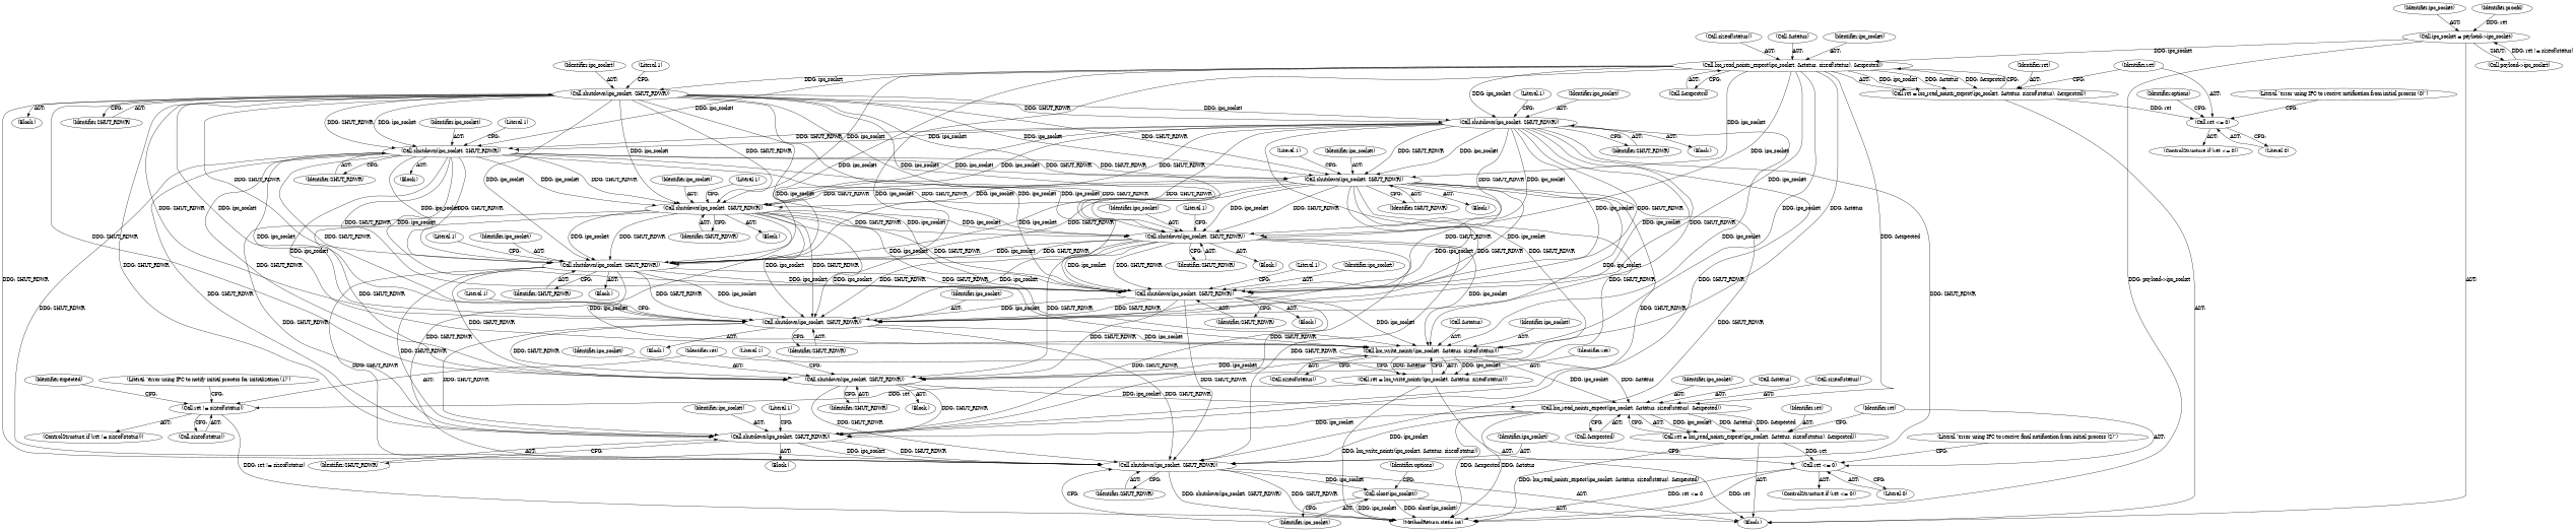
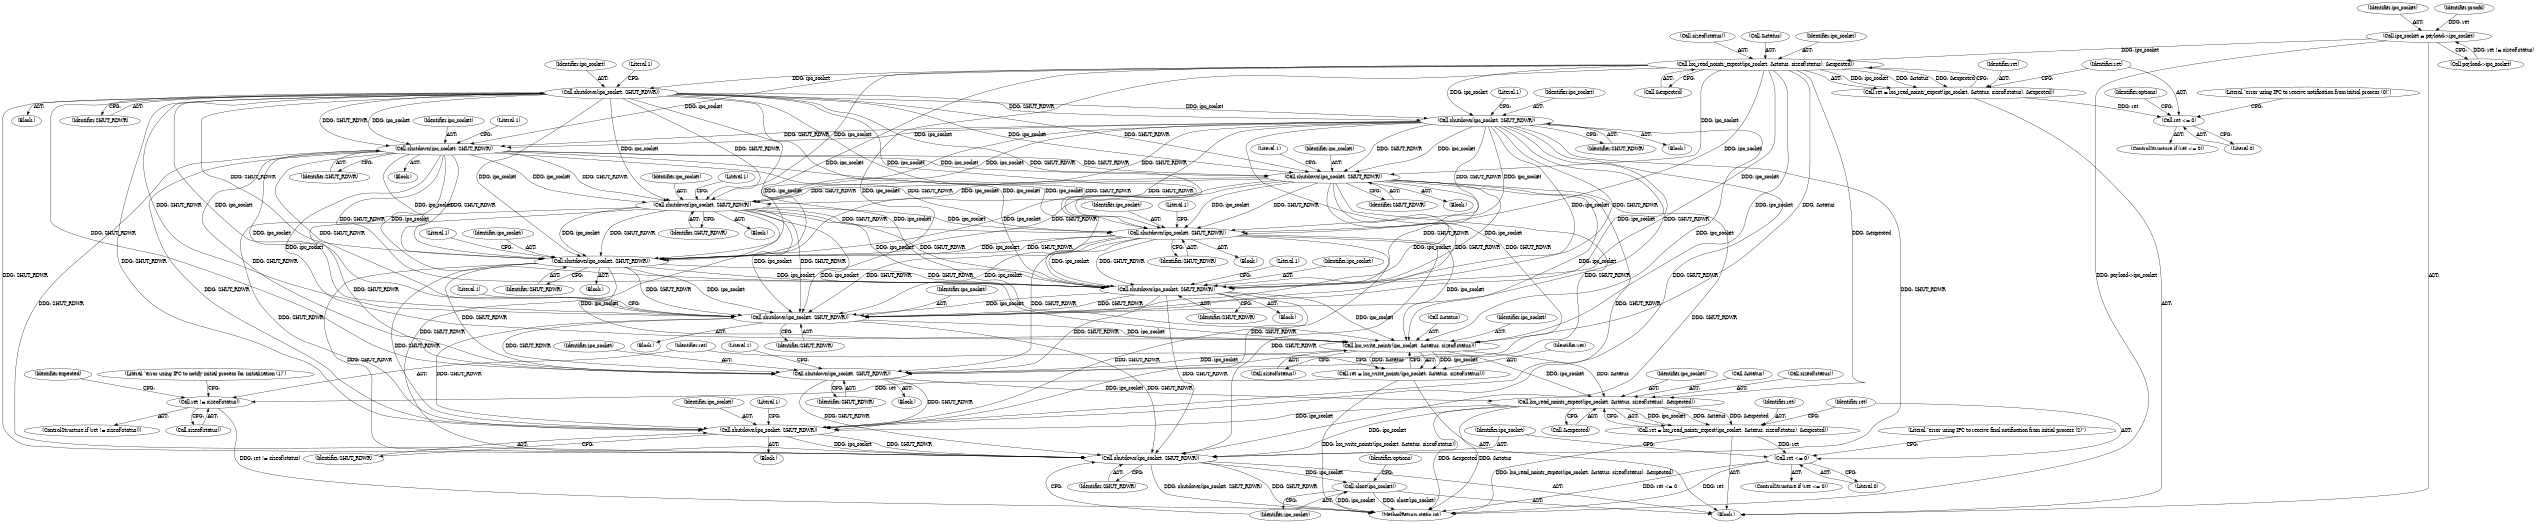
  digraph {
    n1 [label="(Call,lxc_read_nointr_expect(ipc_socket, &status, sizeof(status), &expected))"]
    n2 [label="(Call,ret = lxc_read_nointr_expect(ipc_socket, &status, sizeof(status), &expected))"]
    n3 [label="(Call,shutdown(ipc_socket, SHUT_RDWR))"]
    n4 [label="(Call,shutdown(ipc_socket, SHUT_RDWR))"]
    n5 [label="(Call,shutdown(ipc_socket, SHUT_RDWR))"]
    n6 [label="(Call,shutdown(ipc_socket, SHUT_RDWR))"]
    n7 [label="(Call,shutdown(ipc_socket, SHUT_RDWR))"]
    n8 [label="(Call,shutdown(ipc_socket, SHUT_RDWR))"]
    n9 [label="(Call,shutdown(ipc_socket, SHUT_RDWR))"]
    n10 [label="(Call,shutdown(ipc_socket, SHUT_RDWR))"]
    n11 [label="(Call,shutdown(ipc_socket, SHUT_RDWR))"]
    n12 [label="(Call,lxc_write_nointr(ipc_socket, &status, sizeof(status)))"]
    n13 [label="(Call,lxc_read_nointr_expect(ipc_socket, &status, sizeof(status), &expected))"]
    n14 [label="(Call,&expected)"]
    n15 [label="(Block,)"]
    n16 [label="(Call,ret <= 0)"]
    n17 [label="(Call,shutdown(ipc_socket, SHUT_RDWR))"]
    n18 [label="(Call,shutdown(ipc_socket, SHUT_RDWR))"]
    n19 [label="(Call,shutdown(ipc_socket, SHUT_RDWR))"]
    n20 [label="(Block,)"]
    n21 [label="(Identifier,SHUT_RDWR)"]
    n22 [label="(Identifier,SHUT_RDWR)"]
    n23 [label="(Block,)"]
    n24 [label="(Identifier,SHUT_RDWR)"]
    n25 [label="(Block,)"]
    n26 [label="(Identifier,SHUT_RDWR)"]
    n27 [label="(Block,)"]
    n28 [label="(Identifier,SHUT_RDWR)"]
    n29 [label="(Block,)"]
    n30 [label="(Identifier,SHUT_RDWR)"]
    n31 [label="(Block,)"]
    n32 [label="(Identifier,SHUT_RDWR)"]
    n33 [label="(Block,)"]
    n34 [label="(Block,)"]
    n35 [label="(Identifier,SHUT_RDWR)"]
    n36 [label="(Block,)"]
    n37 [label="(Identifier,SHUT_RDWR)"]
    n38 [label="(Call,ret = lxc_write_nointr(ipc_socket, &status, sizeof(status)))"]
    n39 [label="(Call,sizeof(status))"]
    n40 [label="(MethodReturn,static int)"]
    n41 [label="(Call,ret = lxc_read_nointr_expect(ipc_socket, &status, sizeof(status), &expected))"]
    n42 [label="(Call,&expected)"]
    n43 [label="(Call,ipc_socket = payload->ipc_socket)"]
    n44 [label="(Call,payload->ipc_socket)"]
    n45 [label="(ControlStructure,if (ret <= 0))"]
    n46 [label="(Literal,0)"]
    n47 [label="(Identifier,SHUT_RDWR)"]
    n48 [label="(Block,)"]
    n49 [label="(Block,)"]
    n50 [label="(Identifier,SHUT_RDWR)"]
    n51 [label="(Call,close(ipc_socket))"]
    n52 [label="(Identifier,SHUT_RDWR)"]
    n53 [label="(Call,ret != sizeof(status))"]
    n54 [label="(Call,sizeof(status))"]
    n55 [label="(ControlStructure,if (ret != sizeof(status)))"]
    n56 [label="(Call,ret <= 0)"]
    n57 [label="(Literal,0)"]
    n58 [label="(ControlStructure,if (ret <= 0))"]
    n59 [label="(Identifier,ipc_socket)"]
    n60 [label="(Identifier,ipc_socket)"]
    n61 [label="(Literal,1)"]
    n62 [label="(Identifier,ipc_socket)"]
    n63 [label="(Identifier,ipc_socket)"]
    n64 [label="(Identifier,ipc_socket)"]
    n65 [label="(Identifier,ipc_socket)"]
    n66 [label="(Identifier,ipc_socket)"]
    n67 [label="(Literal,1)"]
    n68 [label="(Literal,1)"]
    n69 [label="(Identifier,ret)"]
    n70 [label="(Literal,1)"]
    n71 [label="(Identifier,ipc_socket)"]
    n72 [label="(Literal,\"error using IPC to receive final notification from initial process (2)\")"]
    n73 [label="(Identifier,ipc_socket)"]
    n74 [label="(Call,sizeof(status))"]
    n75 [label="(Identifier,ipc_socket)"]
    n76 [label="(Literal,1)"]
    n77 [label="(Identifier,expected)"]
    n78 [label="(Identifier,ret)"]
    n79 [label="(Identifier,ipc_socket)"]
    n80 [label="(Identifier,ret)"]
    n81 [label="(Call,&status)"]
    n82 [label="(Literal,1)"]
    n83 [label="(Call,&status)"]
    n84 [label="(Literal,1)"]
    n85 [label="(Identifier,options)"]
    n86 [label="(Identifier,ipc_socket)"]
    n87 [label="(Identifier,ret)"]
    n88 [label="(Identifier,options)"]
    n89 [label="(Identifier,ret)"]
    n90 [label="(Call,&status)"]
    n91 [label="(Call,sizeof(status))"]
    n92 [label="(Identifier,ipc_socket)"]
    n93 [label="(Identifier,ipc_socket)"]
    n94 [label="(Literal,1)"]
    n95 [label="(Identifier,ret)"]
    n96 [label="(Literal,\"error using IPC to receive notification from initial process (0)\")"]
    n97 [label="(Identifier,ipc_socket)"]
    n98 [label="(Identifier,procfd)"]
    n99 [label="(Identifier,ipc_socket)"]
    n100 [label="(Literal,1)"]
    n101 [label="(Literal,1)"]
    n102 [label="(Literal,1)"]
    n103 [label="(Identifier,ipc_socket)"]
    n104 [label="(Literal,\"error using IPC to notify initial process for initialization (1)\")"]
    n1 -> n2 [label="AST: "]
    n1 -> n2 [label="DDG: ipc_socket"]
    n1 -> n2 [label="DDG: &status"]
    n1 -> n2 [label="DDG: &expected"]
    n1 -> n3 [label="DDG: ipc_socket"]
    n1 -> n4 [label="DDG: ipc_socket"]
    n1 -> n5 [label="DDG: ipc_socket"]
    n1 -> n6 [label="DDG: ipc_socket"]
    n1 -> n7 [label="DDG: ipc_socket"]
    n1 -> n8 [label="DDG: ipc_socket"]
    n1 -> n9 [label="DDG: ipc_socket"]
    n1 -> n10 [label="DDG: ipc_socket"]
    n1 -> n11 [label="DDG: ipc_socket"]
    n1 -> n12 [label="DDG: ipc_socket"]
    n1 -> n12 [label="DDG: &status"]
    n1 -> n13 [label="DDG: &expected"]
    n1 -> n14 [label="CFG: "]
    n2 -> n1 [label="CFG: "]
    n2 -> n15 [label="AST: "]
    n2 -> n16 [label="DDG: ret"]
    n3 -> n4 [label="DDG: ipc_socket"]
    n3 -> n4 [label="DDG: SHUT_RDWR"]
    n3 -> n5 [label="DDG: ipc_socket"]
    n3 -> n5 [label="DDG: SHUT_RDWR"]
    n3 -> n6 [label="DDG: ipc_socket"]
    n3 -> n6 [label="DDG: SHUT_RDWR"]
    n3 -> n7 [label="DDG: ipc_socket"]
    n3 -> n7 [label="DDG: SHUT_RDWR"]
    n3 -> n8 [label="DDG: ipc_socket"]
    n3 -> n8 [label="DDG: SHUT_RDWR"]
    n3 -> n9 [label="DDG: ipc_socket"]
    n3 -> n9 [label="DDG: SHUT_RDWR"]
    n3 -> n10 [label="DDG: ipc_socket"]
    n3 -> n10 [label="DDG: SHUT_RDWR"]
    n3 -> n11 [label="DDG: ipc_socket"]
    n3 -> n11 [label="DDG: SHUT_RDWR"]
    n3 -> n12 [label="DDG: ipc_socket"]
    n3 -> n17 [label="DDG: SHUT_RDWR"]
    n3 -> n18 [label="DDG: SHUT_RDWR"]
    n3 -> n19 [label="DDG: SHUT_RDWR"]
    n3 -> n20 [label="AST: "]
    n3 -> n21 [label="CFG: "]
    n4 -> n5 [label="DDG: ipc_socket"]
    n4 -> n5 [label="DDG: SHUT_RDWR"]
    n4 -> n6 [label="DDG: ipc_socket"]
    n4 -> n6 [label="DDG: SHUT_RDWR"]
    n4 -> n7 [label="DDG: ipc_socket"]
    n4 -> n7 [label="DDG: SHUT_RDWR"]
    n4 -> n8 [label="DDG: ipc_socket"]
    n4 -> n8 [label="DDG: SHUT_RDWR"]
    n4 -> n9 [label="DDG: ipc_socket"]
    n4 -> n9 [label="DDG: SHUT_RDWR"]
    n4 -> n10 [label="DDG: ipc_socket"]
    n4 -> n10 [label="DDG: SHUT_RDWR"]
    n4 -> n11 [label="DDG: ipc_socket"]
    n4 -> n11 [label="DDG: SHUT_RDWR"]
    n4 -> n12 [label="DDG: ipc_socket"]
    n4 -> n17 [label="DDG: SHUT_RDWR"]
    n4 -> n18 [label="DDG: SHUT_RDWR"]
    n4 -> n19 [label="DDG: SHUT_RDWR"]
    n4 -> n22 [label="CFG: "]
    n4 -> n23 [label="AST: "]
    n5 -> n6 [label="DDG: ipc_socket"]
    n5 -> n6 [label="DDG: SHUT_RDWR"]
    n5 -> n7 [label="DDG: ipc_socket"]
    n5 -> n7 [label="DDG: SHUT_RDWR"]
    n5 -> n8 [label="DDG: ipc_socket"]
    n5 -> n8 [label="DDG: SHUT_RDWR"]
    n5 -> n9 [label="DDG: ipc_socket"]
    n5 -> n9 [label="DDG: SHUT_RDWR"]
    n5 -> n10 [label="DDG: ipc_socket"]
    n5 -> n10 [label="DDG: SHUT_RDWR"]
    n5 -> n11 [label="DDG: ipc_socket"]
    n5 -> n11 [label="DDG: SHUT_RDWR"]
    n5 -> n12 [label="DDG: ipc_socket"]
    n5 -> n17 [label="DDG: SHUT_RDWR"]
    n5 -> n18 [label="DDG: SHUT_RDWR"]
    n5 -> n19 [label="DDG: SHUT_RDWR"]
    n5 -> n24 [label="CFG: "]
    n5 -> n25 [label="AST: "]
    n6 -> n7 [label="DDG: ipc_socket"]
    n6 -> n7 [label="DDG: SHUT_RDWR"]
    n6 -> n8 [label="DDG: ipc_socket"]
    n6 -> n8 [label="DDG: SHUT_RDWR"]
    n6 -> n9 [label="DDG: ipc_socket"]
    n6 -> n9 [label="DDG: SHUT_RDWR"]
    n6 -> n10 [label="DDG: ipc_socket"]
    n6 -> n10 [label="DDG: SHUT_RDWR"]
    n6 -> n11 [label="DDG: ipc_socket"]
    n6 -> n11 [label="DDG: SHUT_RDWR"]
    n6 -> n12 [label="DDG: ipc_socket"]
    n6 -> n17 [label="DDG: SHUT_RDWR"]
    n6 -> n18 [label="DDG: SHUT_RDWR"]
    n6 -> n19 [label="DDG: SHUT_RDWR"]
    n6 -> n26 [label="CFG: "]
    n6 -> n27 [label="AST: "]
    n7 -> n8 [label="DDG: ipc_socket"]
    n7 -> n8 [label="DDG: SHUT_RDWR"]
    n7 -> n9 [label="DDG: ipc_socket"]
    n7 -> n9 [label="DDG: SHUT_RDWR"]
    n7 -> n10 [label="DDG: ipc_socket"]
    n7 -> n10 [label="DDG: SHUT_RDWR"]
    n7 -> n11 [label="DDG: ipc_socket"]
    n7 -> n11 [label="DDG: SHUT_RDWR"]
    n7 -> n12 [label="DDG: ipc_socket"]
    n7 -> n17 [label="DDG: SHUT_RDWR"]
    n7 -> n18 [label="DDG: SHUT_RDWR"]
    n7 -> n19 [label="DDG: SHUT_RDWR"]
    n7 -> n28 [label="CFG: "]
    n7 -> n29 [label="AST: "]
    n8 -> n9 [label="DDG: ipc_socket"]
    n8 -> n9 [label="DDG: SHUT_RDWR"]
    n8 -> n10 [label="DDG: ipc_socket"]
    n8 -> n10 [label="DDG: SHUT_RDWR"]
    n8 -> n11 [label="DDG: ipc_socket"]
    n8 -> n11 [label="DDG: SHUT_RDWR"]
    n8 -> n12 [label="DDG: ipc_socket"]
    n8 -> n17 [label="DDG: SHUT_RDWR"]
    n8 -> n18 [label="DDG: SHUT_RDWR"]
    n8 -> n19 [label="DDG: SHUT_RDWR"]
    n8 -> n30 [label="CFG: "]
    n8 -> n31 [label="AST: "]
    n9 -> n10 [label="DDG: ipc_socket"]
    n9 -> n10 [label="DDG: SHUT_RDWR"]
    n9 -> n11 [label="DDG: ipc_socket"]
    n9 -> n11 [label="DDG: SHUT_RDWR"]
    n9 -> n12 [label="DDG: ipc_socket"]
    n9 -> n17 [label="DDG: SHUT_RDWR"]
    n9 -> n18 [label="DDG: SHUT_RDWR"]
    n9 -> n19 [label="DDG: SHUT_RDWR"]
    n9 -> n32 [label="CFG: "]
    n9 -> n33 [label="AST: "]
    n10 -> n11 [label="DDG: ipc_socket"]
    n10 -> n11 [label="DDG: SHUT_RDWR"]
    n10 -> n12 [label="DDG: ipc_socket"]
    n10 -> n17 [label="DDG: SHUT_RDWR"]
    n10 -> n18 [label="DDG: SHUT_RDWR"]
    n10 -> n19 [label="DDG: SHUT_RDWR"]
    n10 -> n34 [label="AST: "]
    n10 -> n35 [label="CFG: "]
    n11 -> n12 [label="DDG: ipc_socket"]
    n11 -> n17 [label="DDG: SHUT_RDWR"]
    n11 -> n18 [label="DDG: SHUT_RDWR"]
    n11 -> n19 [label="DDG: SHUT_RDWR"]
    n11 -> n36 [label="AST: "]
    n11 -> n37 [label="CFG: "]
    n12 -> n13 [label="DDG: ipc_socket"]
    n12 -> n13 [label="DDG: &status"]
    n12 -> n17 [label="DDG: ipc_socket"]
    n12 -> n38 [label="AST: "]
    n12 -> n38 [label="DDG: ipc_socket"]
    n12 -> n38 [label="DDG: &status"]
    n12 -> n39 [label="CFG: "]
    n13 -> n18 [label="DDG: ipc_socket"]
    n13 -> n19 [label="DDG: ipc_socket"]
    n13 -> n40 [label="DDG: &expected"]
    n13 -> n40 [label="DDG: &status"]
    n13 -> n41 [label="AST: "]
    n13 -> n41 [label="DDG: ipc_socket"]
    n13 -> n41 [label="DDG: &status"]
    n13 -> n41 [label="DDG: &expected"]
    n13 -> n42 [label="CFG: "]
    n14 -> n1 [label="AST: "]
    n16 -> n45 [label="AST: "]
    n16 -> n46 [label="CFG: "]
    n17 -> n13 [label="DDG: ipc_socket"]
    n17 -> n18 [label="DDG: SHUT_RDWR"]
    n17 -> n19 [label="DDG: SHUT_RDWR"]
    n17 -> n47 [label="CFG: "]
    n17 -> n48 [label="AST: "]
    n18 -> n19 [label="DDG: ipc_socket"]
    n18 -> n19 [label="DDG: SHUT_RDWR"]
    n18 -> n49 [label="AST: "]
    n18 -> n50 [label="CFG: "]
    n19 -> n15 [label="AST: "]
    n19 -> n40 [label="DDG: shutdown(ipc_socket, SHUT_RDWR)"]
    n19 -> n40 [label="DDG: SHUT_RDWR"]
    n19 -> n51 [label="DDG: ipc_socket"]
    n19 -> n52 [label="CFG: "]
    n21 -> n3 [label="AST: "]
    n22 -> n4 [label="AST: "]
    n24 -> n5 [label="AST: "]
    n26 -> n6 [label="AST: "]
    n28 -> n7 [label="AST: "]
    n30 -> n8 [label="AST: "]
    n32 -> n9 [label="AST: "]
    n35 -> n10 [label="AST: "]
    n37 -> n11 [label="AST: "]
    n38 -> n12 [label="CFG: "]
    n38 -> n15 [label="AST: "]
    n38 -> n40 [label="DDG: lxc_write_nointr(ipc_socket, &status, sizeof(status))"]
    n38 -> n53 [label="DDG: ret"]
    n39 -> n12 [label="AST: "]
    n41 -> n13 [label="CFG: "]
    n41 -> n15 [label="AST: "]
    n41 -> n40 [label="DDG: lxc_read_nointr_expect(ipc_socket, &status, sizeof(status), &expected)"]
    n41 -> n56 [label="DDG: ret"]
    n42 -> n13 [label="AST: "]
    n43 -> n1 [label="DDG: ipc_socket"]
    n43 -> n15 [label="AST: "]
    n43 -> n40 [label="DDG: payload->ipc_socket"]
-   n43 -> n44 [label="SHUT: "]
+   n43 -> n44 [label="CFG: "]
    n44 -> n43 [label="DDG: ret != sizeof(status)"]
    n46 -> n16 [label="AST: "]
    n47 -> n17 [label="AST: "]
    n50 -> n18 [label="AST: "]
    n51 -> n15 [label="AST: "]
    n51 -> n40 [label="DDG: ipc_socket"]
    n51 -> n40 [label="DDG: close(ipc_socket)"]
    n51 -> n59 [label="CFG: "]
    n52 -> n19 [label="AST: "]
    n53 -> n40 [label="DDG: ret != sizeof(status)"]
    n53 -> n54 [label="CFG: "]
    n53 -> n55 [label="AST: "]
    n54 -> n53 [label="AST: "]
    n56 -> n40 [label="DDG: ret <= 0"]
    n56 -> n40 [label="DDG: ret"]
    n56 -> n57 [label="CFG: "]
    n56 -> n58 [label="AST: "]
    n57 -> n56 [label="AST: "]
    n59 -> n19 [label="CFG: "]
    n59 -> n51 [label="AST: "]
    n60 -> n3 [label="AST: "]
    n61 -> n3 [label="CFG: "]
    n62 -> n8 [label="AST: "]
    n63 -> n19 [label="AST: "]
    n63 -> n56 [label="CFG: "]
    n64 -> n1 [label="AST: "]
    n65 -> n5 [label="AST: "]
    n66 -> n43 [label="AST: "]
    n67 -> n17 [label="CFG: "]
    n68 -> n11 [label="CFG: "]
    n69 -> n38 [label="CFG: "]
    n69 -> n53 [label="AST: "]
    n70 -> n6 [label="CFG: "]
    n71 -> n10 [label="AST: "]
    n72 -> n56 [label="CFG: "]
    n73 -> n13 [label="AST: "]
    n74 -> n1 [label="AST: "]
    n75 -> n18 [label="AST: "]
    n76 -> n9 [label="CFG: "]
    n77 -> n53 [label="CFG: "]
    n78 -> n2 [label="AST: "]
    n79 -> n6 [label="AST: "]
    n80 -> n41 [label="CFG: "]
    n80 -> n56 [label="AST: "]
    n81 -> n13 [label="AST: "]
    n82 -> n4 [label="CFG: "]
    n83 -> n1 [label="AST: "]
    n84 -> n8 [label="CFG: "]
    n85 -> n16 [label="CFG: "]
    n86 -> n12 [label="AST: "]
    n87 -> n2 [label="CFG: "]
    n87 -> n16 [label="AST: "]
    n88 -> n51 [label="CFG: "]
    n89 -> n41 [label="AST: "]
    n90 -> n12 [label="AST: "]
    n91 -> n13 [label="AST: "]
    n92 -> n17 [label="AST: "]
    n93 -> n4 [label="AST: "]
    n94 -> n5 [label="CFG: "]
    n95 -> n38 [label="AST: "]
    n96 -> n16 [label="CFG: "]
    n97 -> n11 [label="AST: "]
    n98 -> n43 [label="DDG: ret"]
    n99 -> n7 [label="AST: "]
    n100 -> n10 [label="CFG: "]
    n101 -> n18 [label="CFG: "]
    n102 -> n7 [label="CFG: "]
    n103 -> n9 [label="AST: "]
    n104 -> n53 [label="CFG: "]
  }
